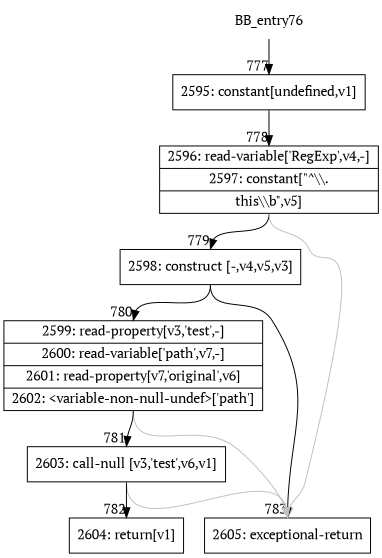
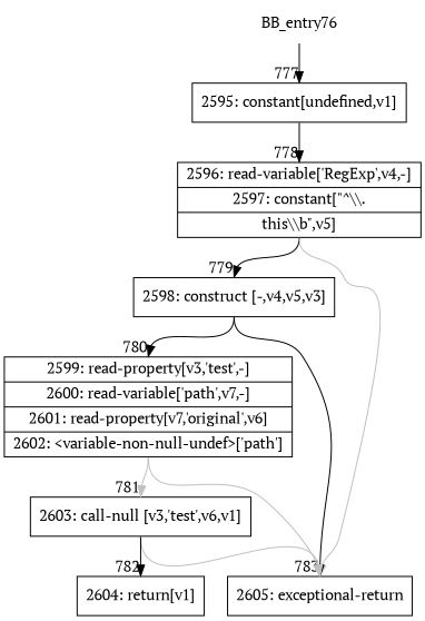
  digraph {
    fontname="PT Serif"
    rankdir=TD
    node [fontname="PT Serif" shape=record]
    edge [fontname="PT Serif" headport=n tailport=s]
    BB_entry76 [shape=none]
    n2 [label="{2595: constant[undefined,v1]}"]
    n3 [label="{2596: read-variable['RegExp',v4,-]|2597: constant[\"^\\\\.|this\\\\b\",v5]}"]
    n4 [label="{2598: construct [-,v4,v5,v3]}"]
    n5 [label="{2605: exceptional-return}"]
    n6 [label="{2599: read-property[v3,'test',-]|2600: read-variable['path',v7,-]|2601: read-property[v7,'original',v6]|2602: \<variable-non-null-undef\>['path']}"]
    n7 [label="{2603: call-null [v3,'test',v6,v1]}"]
    n8 [label="{2604: return[v1]}"]
    BB_entry76 -> n2 [headlabel="    777"]
    n2 -> n3 [headlabel="      778"]
    n3 -> n4 [headlabel="      779"]
    n3 -> n5 [color=gray headlabel="      783"]
    n4 -> n5 [color=black]
    n4 -> n6 [headlabel="      780"]
    n6 -> n5 [color=gray]
-   n6 -> n7 [headlabel="      781"]
+   n6 -> n7 [headlabel="      781" color=gray]
    n7 -> n5 [color=gray]
    n7 -> n8 [headlabel="      782"]
  }
